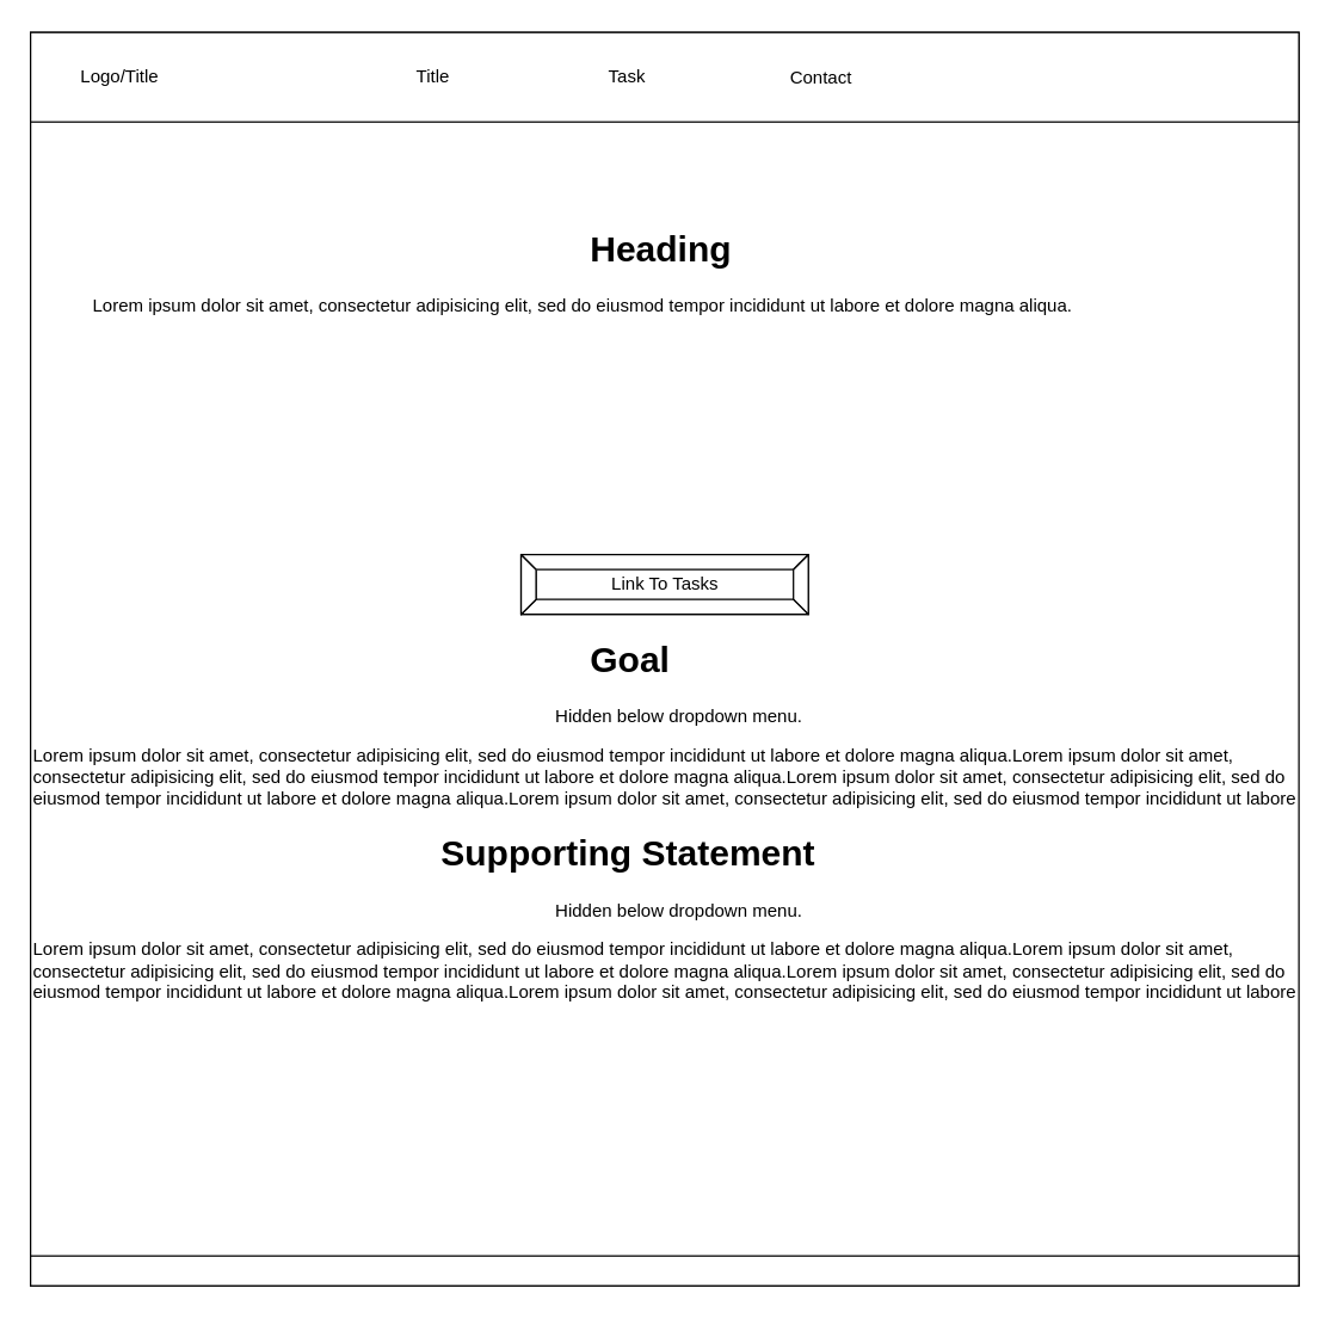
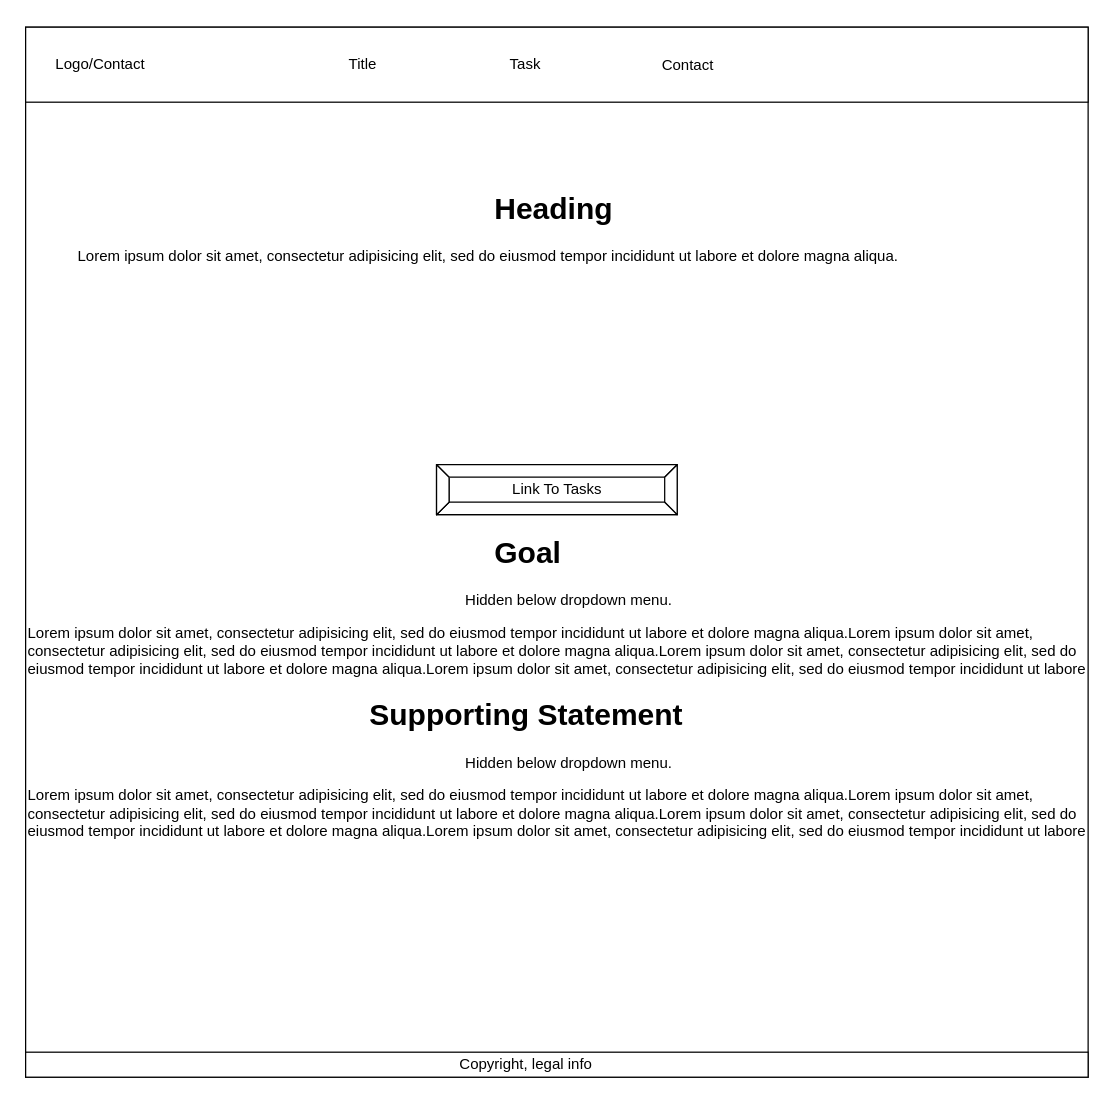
  <mxCell id="0" />
  <mxCell id="1" parent="0" />
  <mxCell id="2" value="" style="rounded=0;whiteSpace=wrap;html=1;" parent="1" vertex="1"><mxGeometry x="20" y="21.25" width="850" height="840" as="geometry" /></mxCell>
  <mxCell id="3" value="" style="rounded=0;whiteSpace=wrap;html=1;" parent="1" vertex="1"><mxGeometry x="20" y="21.25" width="850" height="60" as="geometry" /></mxCell>
- <mxCell id="4" value="Logo/Title" style="text;html=1;align=center;verticalAlign=middle;whiteSpace=wrap;rounded=0;" parent="1" vertex="1"><mxGeometry x="20" y="26.25" width="120" height="50" as="geometry" /></mxCell>
+ <mxCell id="4" value="Logo/Contact" style="text;html=1;align=center;verticalAlign=middle;whiteSpace=wrap;rounded=0;" parent="1" vertex="1"><mxGeometry x="20" y="26.25" width="120" height="50" as="geometry" /></mxCell>
  <mxCell id="5" value="Task" style="text;html=1;align=center;verticalAlign=middle;whiteSpace=wrap;rounded=0;" parent="1" vertex="1"><mxGeometry x="355" y="20" width="130" height="61.25" as="geometry" /></mxCell>
  <mxCell id="6" value="Contact" style="text;html=1;align=center;verticalAlign=middle;whiteSpace=wrap;rounded=0;" parent="1" vertex="1"><mxGeometry x="485" y="21.25" width="130" height="61.25" as="geometry" /></mxCell>
  <mxCell id="7" value="Title" style="text;html=1;align=center;verticalAlign=middle;whiteSpace=wrap;rounded=0;" parent="1" vertex="1"><mxGeometry x="225" y="20" width="130" height="61.25" as="geometry" /></mxCell>
  <mxCell id="8" value="&lt;h1 style=&quot;margin-top: 0px;&quot;&gt;&lt;span style=&quot;white-space: pre;&quot;&gt;&#09;&lt;/span&gt;&lt;span style=&quot;white-space: pre;&quot;&gt;&#09;&lt;/span&gt;&lt;span style=&quot;white-space: pre;&quot;&gt;&#09;&lt;/span&gt;&lt;span style=&quot;white-space: pre;&quot;&gt;&#09;&lt;/span&gt;&lt;span style=&quot;white-space: pre;&quot;&gt;&#09;&lt;/span&gt;&lt;span style=&quot;white-space: pre;&quot;&gt;&#09;&amp;nbsp;&lt;/span&gt;&amp;nbsp;Heading&lt;/h1&gt;&lt;p&gt;Lorem ipsum dolor sit amet, consectetur adipisicing elit, sed do eiusmod tempor incididunt ut labore et dolore magna aliqua.&lt;br&gt;&lt;/p&gt;" style="text;html=1;whiteSpace=wrap;overflow=hidden;rounded=0;" parent="1" vertex="1"><mxGeometry x="60" y="146.25" width="770" height="180" as="geometry" /></mxCell>
  <mxCell id="9" value="Link To Tasks" style="labelPosition=center;verticalLabelPosition=middle;align=center;html=1;shape=mxgraph.basic.button;dx=10;whiteSpace=wrap;" parent="1" vertex="1"><mxGeometry x="348.75" y="371.25" width="192.5" height="40" as="geometry" /></mxCell>
  <mxCell id="10" value="&lt;h1 style=&quot;margin-top: 0px;&quot;&gt;&lt;span style=&quot;white-space: pre;&quot;&gt;&#09;&lt;/span&gt;&lt;span style=&quot;white-space: pre;&quot;&gt;&#09;&lt;/span&gt;&lt;span style=&quot;white-space: pre;&quot;&gt;&#09;&lt;/span&gt;&lt;span style=&quot;white-space: pre;&quot;&gt;&#09;&lt;/span&gt;&lt;span style=&quot;white-space: pre;&quot;&gt;&#09;&lt;/span&gt;&lt;span style=&quot;white-space: pre;&quot;&gt;&#09;&lt;/span&gt;&lt;span style=&quot;white-space: pre;&quot;&gt;&#09;&lt;/span&gt;Goal&lt;/h1&gt;&lt;p&gt;&lt;span style=&quot;white-space: pre;&quot;&gt;&#09;&lt;/span&gt;&lt;span style=&quot;white-space: pre;&quot;&gt;&#09;&lt;/span&gt;&lt;span style=&quot;white-space: pre;&quot;&gt;&#09;&lt;/span&gt;&lt;span style=&quot;white-space: pre;&quot;&gt;&#09;&lt;/span&gt;&lt;span style=&quot;white-space: pre;&quot;&gt;&#09;&lt;/span&gt;&lt;span style=&quot;white-space: pre;&quot;&gt;&#09;&lt;/span&gt;&lt;span style=&quot;white-space: pre;&quot;&gt;&#09;&lt;/span&gt;&lt;span style=&quot;white-space: pre;&quot;&gt;&#09;&lt;/span&gt;&lt;span style=&quot;white-space: pre;&quot;&gt;&#09;&lt;/span&gt;&lt;span style=&quot;white-space: pre;&quot;&gt;&#09;&lt;/span&gt;&lt;span style=&quot;white-space: pre;&quot;&gt;&#09;&lt;/span&gt;&lt;span style=&quot;white-space: pre;&quot;&gt;&#09;&lt;/span&gt;&lt;span style=&quot;white-space: pre;&quot;&gt;&#09;&lt;/span&gt;&amp;nbsp;Hidden below dropdown menu.&amp;nbsp;&lt;/p&gt;&lt;p&gt;&lt;span style=&quot;background-color: transparent; color: light-dark(rgb(0, 0, 0), rgb(255, 255, 255));&quot;&gt;Lorem ipsum dolor sit amet, consectetur adipisicing elit, sed do eiusmod tempor incididunt ut labore et dolore magna aliqua.&lt;/span&gt;&lt;span style=&quot;background-color: transparent; color: light-dark(rgb(0, 0, 0), rgb(255, 255, 255));&quot;&gt;Lorem ipsum dolor sit amet, consectetur adipisicing elit, sed do eiusmod tempor incididunt ut labore et dolore magna aliqua.&lt;/span&gt;&lt;span style=&quot;background-color: transparent; color: light-dark(rgb(0, 0, 0), rgb(255, 255, 255));&quot;&gt;Lorem ipsum dolor sit amet, consectetur adipisicing elit, sed do eiusmod tempor incididunt ut labore et dolore magna aliqua.&lt;/span&gt;&lt;span style=&quot;background-color: transparent; color: light-dark(rgb(0, 0, 0), rgb(255, 255, 255));&quot;&gt;Lorem ipsum dolor sit amet, consectetur adipisicing elit, sed do eiusmod tempor incididunt ut labore et dolore magna aliqua.&lt;/span&gt;&lt;span style=&quot;background-color: transparent; color: light-dark(rgb(0, 0, 0), rgb(255, 255, 255));&quot;&gt;&amp;nbsp;&lt;/span&gt;&lt;/p&gt;" style="text;html=1;whiteSpace=wrap;overflow=hidden;rounded=0;" parent="1" vertex="1"><mxGeometry x="20" y="421.25" width="850" height="120" as="geometry" /></mxCell>
  <mxCell id="11" value="&lt;h1 style=&quot;margin-top: 0px;&quot;&gt;&lt;span style=&quot;white-space: pre;&quot;&gt;&#09;&lt;/span&gt;&lt;span style=&quot;white-space: pre;&quot;&gt;&#09;&lt;/span&gt;&lt;span style=&quot;white-space: pre;&quot;&gt;&#09;&lt;/span&gt;&lt;span style=&quot;white-space: pre;&quot;&gt;&#09;&lt;/span&gt;&lt;span style=&quot;white-space: pre;&quot;&gt;&#09;&lt;/span&gt;&amp;nbsp;Supporting Statement&lt;/h1&gt;&lt;p&gt;&lt;span style=&quot;white-space: pre;&quot;&gt;&#09;&lt;/span&gt;&lt;span style=&quot;white-space: pre;&quot;&gt;&#09;&lt;/span&gt;&lt;span style=&quot;white-space: pre;&quot;&gt;&#09;&lt;/span&gt;&lt;span style=&quot;white-space: pre;&quot;&gt;&#09;&lt;/span&gt;&lt;span style=&quot;white-space: pre;&quot;&gt;&#09;&lt;/span&gt;&lt;span style=&quot;white-space: pre;&quot;&gt;&#09;&lt;/span&gt;&lt;span style=&quot;white-space: pre;&quot;&gt;&#09;&lt;/span&gt;&lt;span style=&quot;white-space: pre;&quot;&gt;&#09;&lt;/span&gt;&lt;span style=&quot;white-space: pre;&quot;&gt;&#09;&lt;/span&gt;&lt;span style=&quot;white-space: pre;&quot;&gt;&#09;&lt;/span&gt;&lt;span style=&quot;white-space: pre;&quot;&gt;&#09;&lt;/span&gt;&lt;span style=&quot;white-space: pre;&quot;&gt;&#09;&lt;/span&gt;&lt;span style=&quot;white-space: pre;&quot;&gt;&#09;&lt;/span&gt;&amp;nbsp;Hidden below dropdown menu.&amp;nbsp;&lt;/p&gt;&lt;p&gt;&lt;span style=&quot;background-color: transparent; color: light-dark(rgb(0, 0, 0), rgb(255, 255, 255));&quot;&gt;Lorem ipsum dolor sit amet, consectetur adipisicing elit, sed do eiusmod tempor incididunt ut labore et dolore magna aliqua.&lt;/span&gt;&lt;span style=&quot;background-color: transparent; color: light-dark(rgb(0, 0, 0), rgb(255, 255, 255));&quot;&gt;Lorem ipsum dolor sit amet, consectetur adipisicing elit, sed do eiusmod tempor incididunt ut labore et dolore magna aliqua.&lt;/span&gt;&lt;span style=&quot;background-color: transparent; color: light-dark(rgb(0, 0, 0), rgb(255, 255, 255));&quot;&gt;Lorem ipsum dolor sit amet, consectetur adipisicing elit, sed do eiusmod tempor incididunt ut labore et dolore magna aliqua.&lt;/span&gt;&lt;span style=&quot;background-color: transparent; color: light-dark(rgb(0, 0, 0), rgb(255, 255, 255));&quot;&gt;Lorem ipsum dolor sit amet, consectetur adipisicing elit, sed do eiusmod tempor incididunt ut labore et dolore magna aliqua.&lt;/span&gt;&lt;span style=&quot;background-color: transparent; color: light-dark(rgb(0, 0, 0), rgb(255, 255, 255));&quot;&gt;&amp;nbsp;&lt;/span&gt;&lt;/p&gt;" style="text;html=1;whiteSpace=wrap;overflow=hidden;rounded=0;" parent="1" vertex="1"><mxGeometry x="20" y="551.25" width="850" height="120" as="geometry" /></mxCell>
  <mxCell id="12" value="" style="rounded=0;whiteSpace=wrap;html=1;" parent="1" vertex="1"><mxGeometry x="20" y="841.25" width="850" height="20" as="geometry" /></mxCell>
+ <mxCell id="13" value="Copyright, legal info" style="text;html=1;align=center;verticalAlign=middle;whiteSpace=wrap;rounded=0;" parent="1" vertex="1"><mxGeometry x="318" y="841.25" width="205" height="20" as="geometry" /></mxCell>
